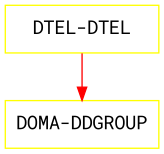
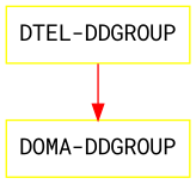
  digraph {
    fontname="Roboto Mono"
    node [color=yellow shape=box fontname="Roboto Mono"]
-   "DTEL-DDGROUP" [label="DTEL-DTEL"]
+   "DTEL-DDGROUP"
    "DOMA-DDGROUP"
    "DTEL-DDGROUP" -> "DOMA-DDGROUP" [color=red fontname="Roboto Mono"]
  }
